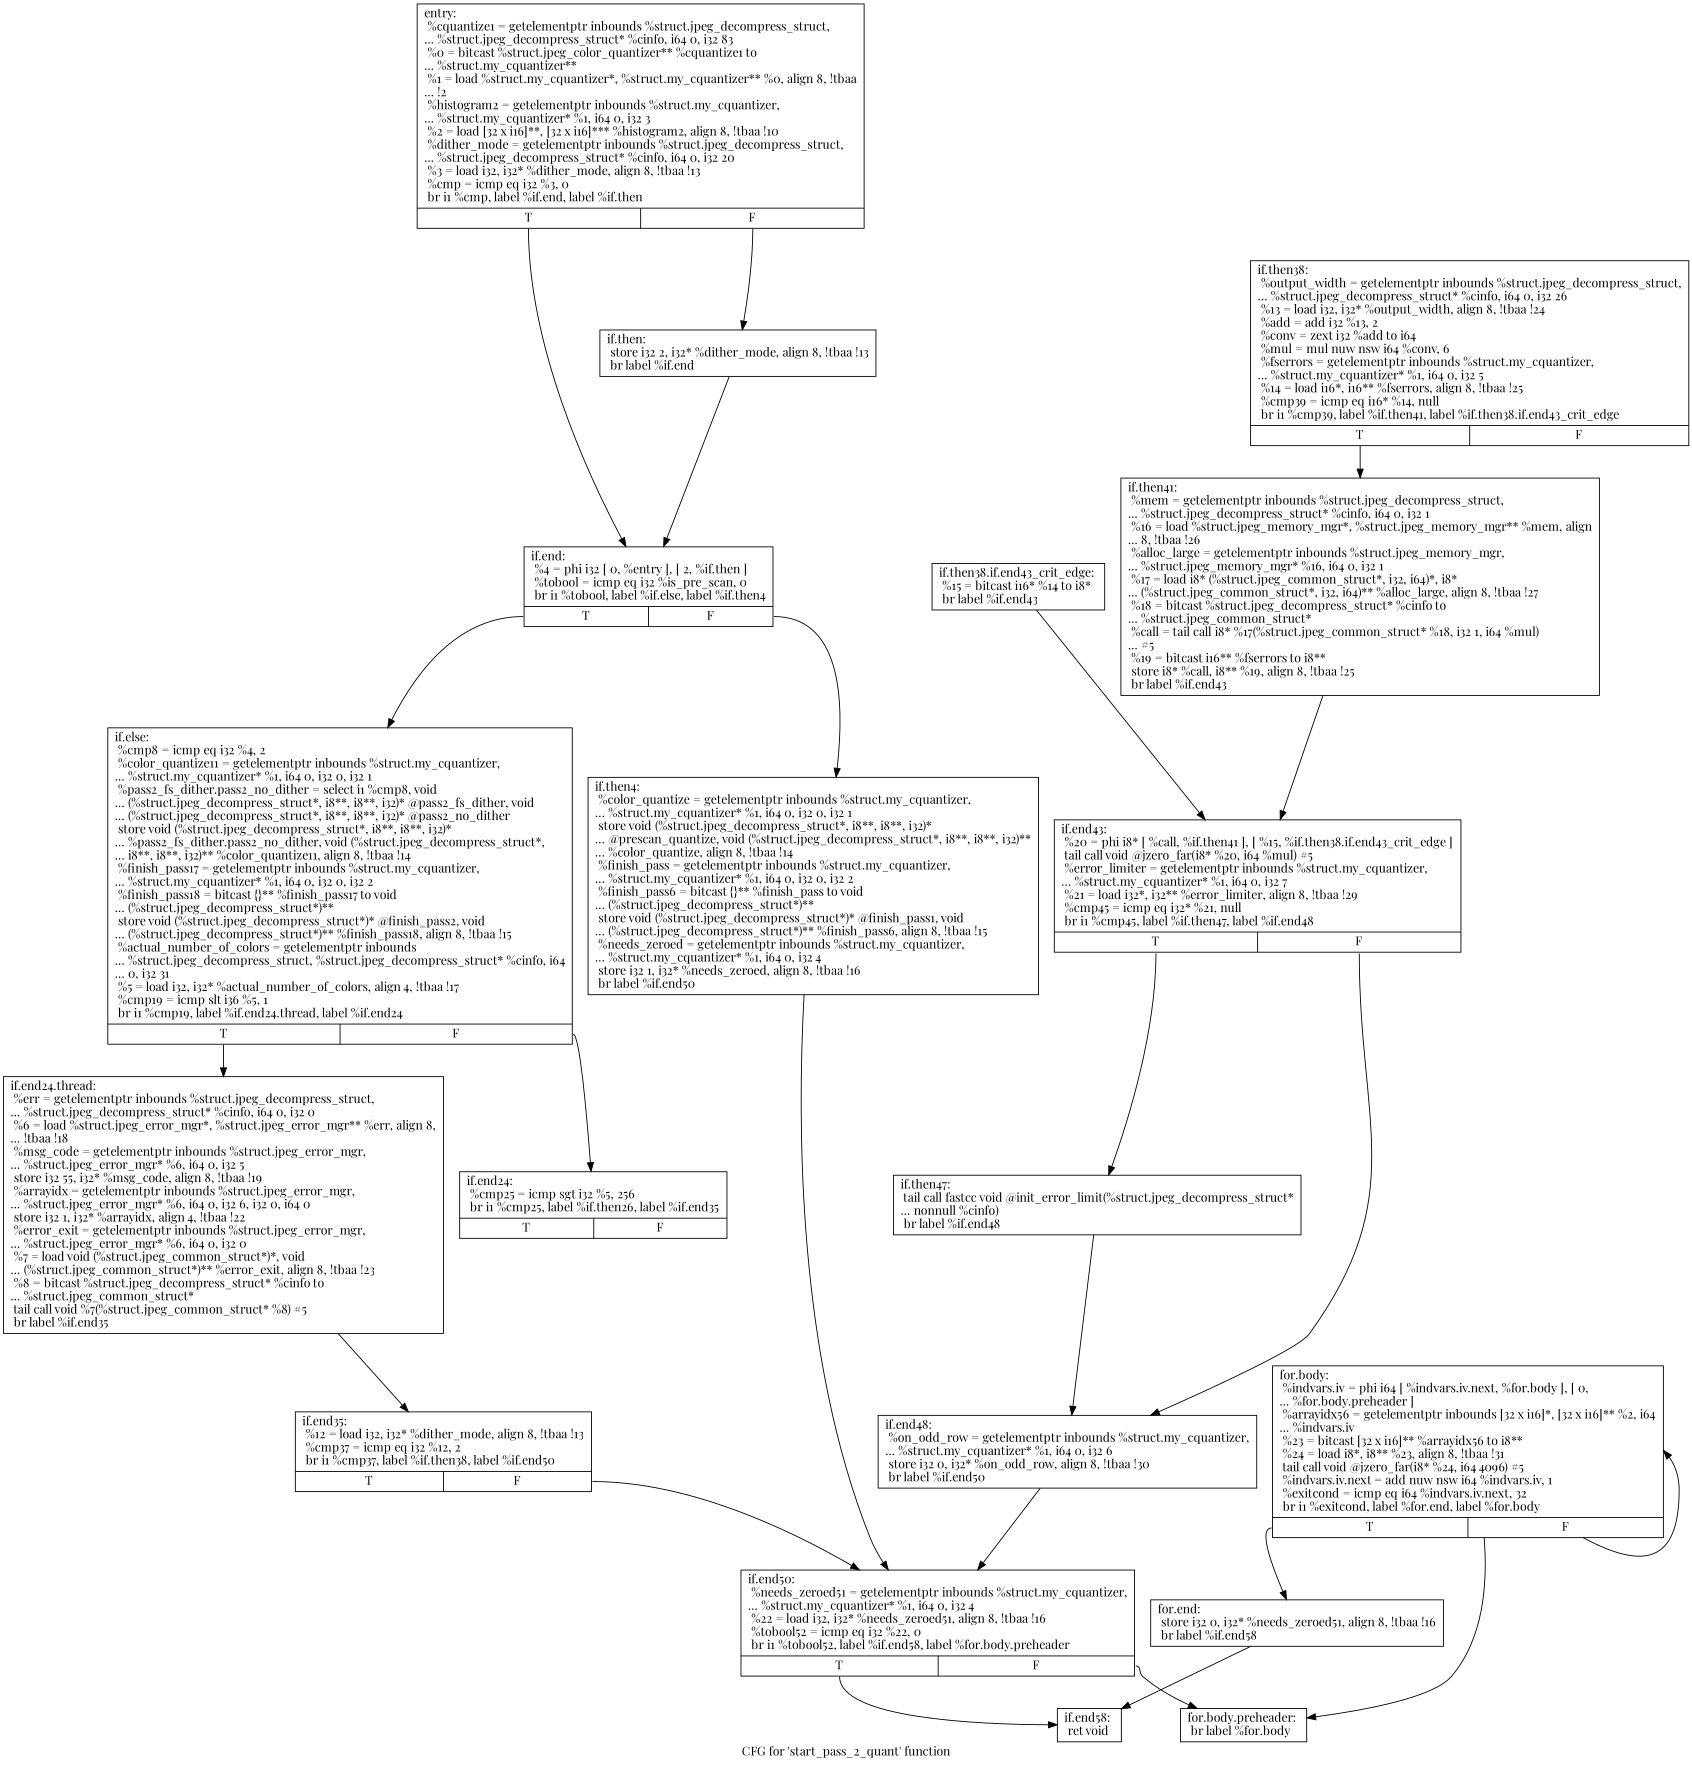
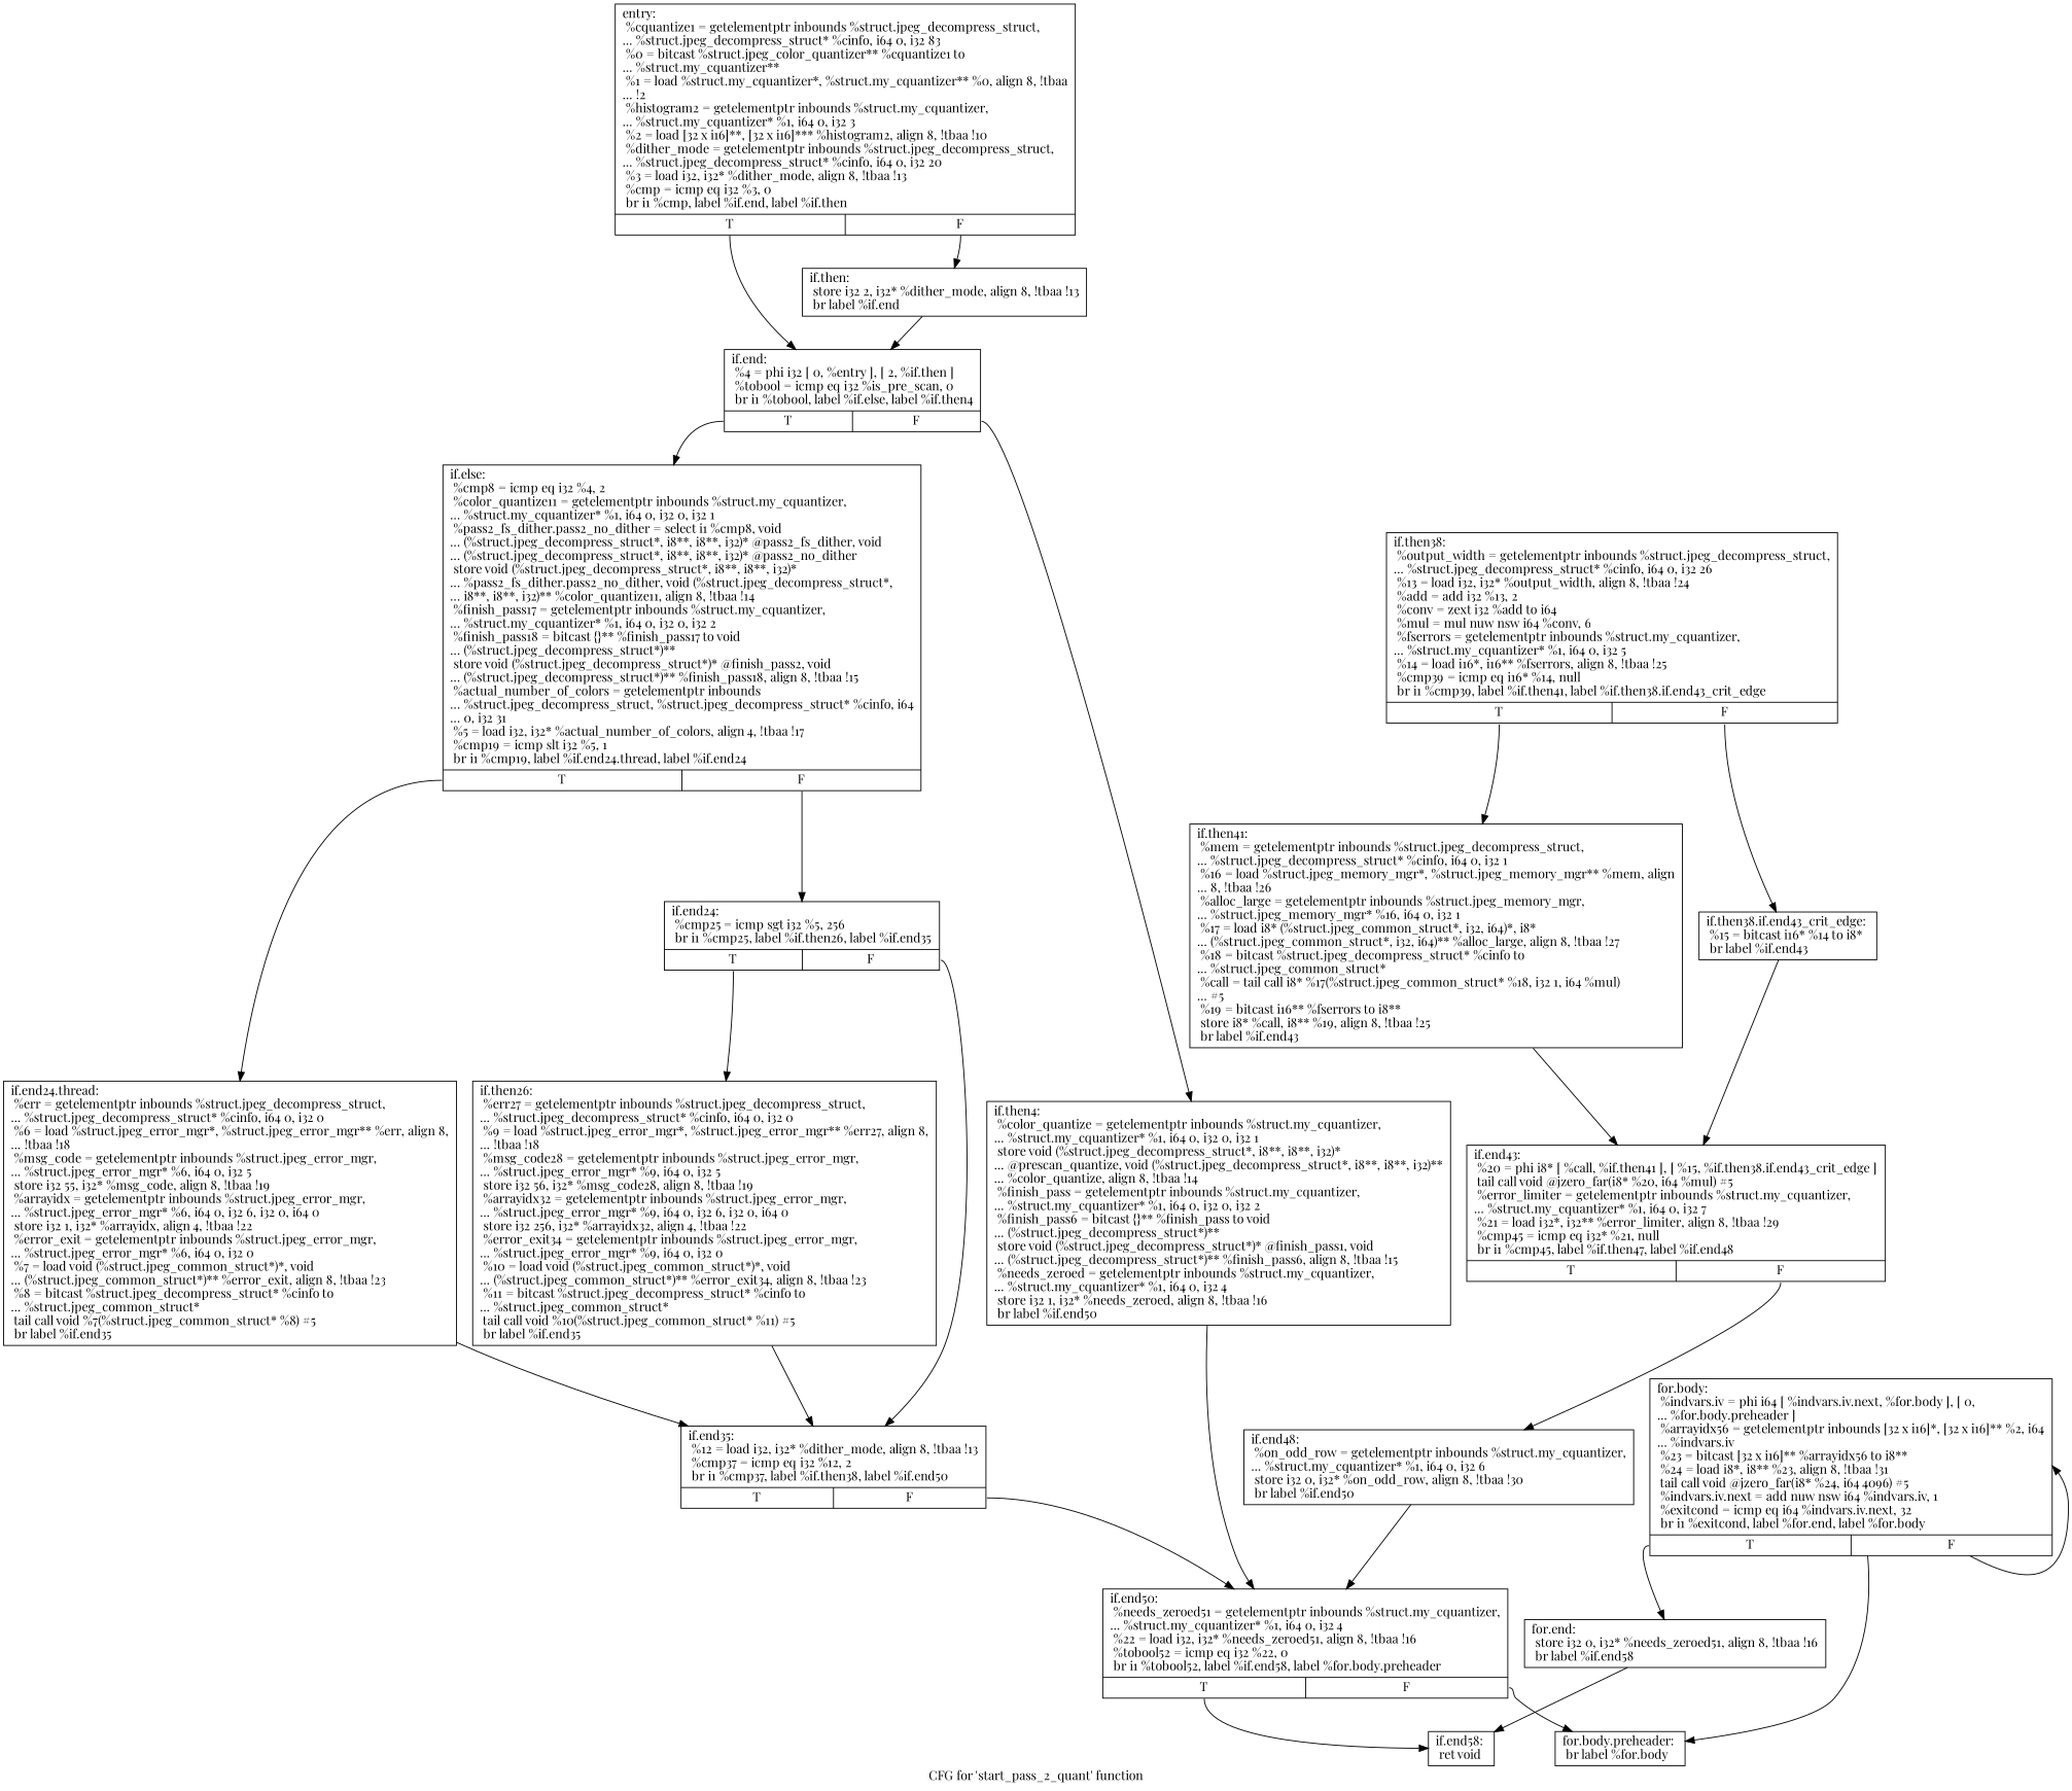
  digraph {
    fontname="Playfair Display"
    label="CFG for 'start_pass_2_quant' function"
    node [fontname="Playfair Display" shape=record]
    edge [fontname="Playfair Display"]
    n1 [label="{entry:\l  %cquantize1 = getelementptr inbounds %struct.jpeg_decompress_struct,\l... %struct.jpeg_decompress_struct* %cinfo, i64 0, i32 83\l  %0 = bitcast %struct.jpeg_color_quantizer** %cquantize1 to\l... %struct.my_cquantizer**\l  %1 = load %struct.my_cquantizer*, %struct.my_cquantizer** %0, align 8, !tbaa\l... !2\l  %histogram2 = getelementptr inbounds %struct.my_cquantizer,\l... %struct.my_cquantizer* %1, i64 0, i32 3\l  %2 = load [32 x i16]**, [32 x i16]*** %histogram2, align 8, !tbaa !10\l  %dither_mode = getelementptr inbounds %struct.jpeg_decompress_struct,\l... %struct.jpeg_decompress_struct* %cinfo, i64 0, i32 20\l  %3 = load i32, i32* %dither_mode, align 8, !tbaa !13\l  %cmp = icmp eq i32 %3, 0\l  br i1 %cmp, label %if.end, label %if.then\l|{<s0>T|<s1>F}}"]
    n2 [label="{if.end:                                           \l  %4 = phi i32 [ 0, %entry ], [ 2, %if.then ]\l  %tobool = icmp eq i32 %is_pre_scan, 0\l  br i1 %tobool, label %if.else, label %if.then4\l|{<s0>T|<s1>F}}"]
    n3 [label="{if.then:                                          \l  store i32 2, i32* %dither_mode, align 8, !tbaa !13\l  br label %if.end\l}"]
-   n4 [label="{if.else:                                          \l  %cmp8 = icmp eq i32 %4, 2\l  %color_quantize11 = getelementptr inbounds %struct.my_cquantizer,\l... %struct.my_cquantizer* %1, i64 0, i32 0, i32 1\l  %pass2_fs_dither.pass2_no_dither = select i1 %cmp8, void\l... (%struct.jpeg_decompress_struct*, i8**, i8**, i32)* @pass2_fs_dither, void\l... (%struct.jpeg_decompress_struct*, i8**, i8**, i32)* @pass2_no_dither\l  store void (%struct.jpeg_decompress_struct*, i8**, i8**, i32)*\l... %pass2_fs_dither.pass2_no_dither, void (%struct.jpeg_decompress_struct*,\l... i8**, i8**, i32)** %color_quantize11, align 8, !tbaa !14\l  %finish_pass17 = getelementptr inbounds %struct.my_cquantizer,\l... %struct.my_cquantizer* %1, i64 0, i32 0, i32 2\l  %finish_pass18 = bitcast \{\}** %finish_pass17 to void\l... (%struct.jpeg_decompress_struct*)**\l  store void (%struct.jpeg_decompress_struct*)* @finish_pass2, void\l... (%struct.jpeg_decompress_struct*)** %finish_pass18, align 8, !tbaa !15\l  %actual_number_of_colors = getelementptr inbounds\l... %struct.jpeg_decompress_struct, %struct.jpeg_decompress_struct* %cinfo, i64\l... 0, i32 31\l  %5 = load i32, i32* %actual_number_of_colors, align 4, !tbaa !17\l  %cmp19 = icmp slt i36 %5, 1\l  br i1 %cmp19, label %if.end24.thread, label %if.end24\l|{<s0>T|<s1>F}}"]
+   n4 [label="{if.else:                                          \l  %cmp8 = icmp eq i32 %4, 2\l  %color_quantize11 = getelementptr inbounds %struct.my_cquantizer,\l... %struct.my_cquantizer* %1, i64 0, i32 0, i32 1\l  %pass2_fs_dither.pass2_no_dither = select i1 %cmp8, void\l... (%struct.jpeg_decompress_struct*, i8**, i8**, i32)* @pass2_fs_dither, void\l... (%struct.jpeg_decompress_struct*, i8**, i8**, i32)* @pass2_no_dither\l  store void (%struct.jpeg_decompress_struct*, i8**, i8**, i32)*\l... %pass2_fs_dither.pass2_no_dither, void (%struct.jpeg_decompress_struct*,\l... i8**, i8**, i32)** %color_quantize11, align 8, !tbaa !14\l  %finish_pass17 = getelementptr inbounds %struct.my_cquantizer,\l... %struct.my_cquantizer* %1, i64 0, i32 0, i32 2\l  %finish_pass18 = bitcast \{\}** %finish_pass17 to void\l... (%struct.jpeg_decompress_struct*)**\l  store void (%struct.jpeg_decompress_struct*)* @finish_pass2, void\l... (%struct.jpeg_decompress_struct*)** %finish_pass18, align 8, !tbaa !15\l  %actual_number_of_colors = getelementptr inbounds\l... %struct.jpeg_decompress_struct, %struct.jpeg_decompress_struct* %cinfo, i64\l... 0, i32 31\l  %5 = load i32, i32* %actual_number_of_colors, align 4, !tbaa !17\l  %cmp19 = icmp slt i32 %5, 1\l  br i1 %cmp19, label %if.end24.thread, label %if.end24\l|{<s0>T|<s1>F}}"]
    n5 [label="{if.then4:                                         \l  %color_quantize = getelementptr inbounds %struct.my_cquantizer,\l... %struct.my_cquantizer* %1, i64 0, i32 0, i32 1\l  store void (%struct.jpeg_decompress_struct*, i8**, i8**, i32)*\l... @prescan_quantize, void (%struct.jpeg_decompress_struct*, i8**, i8**, i32)**\l... %color_quantize, align 8, !tbaa !14\l  %finish_pass = getelementptr inbounds %struct.my_cquantizer,\l... %struct.my_cquantizer* %1, i64 0, i32 0, i32 2\l  %finish_pass6 = bitcast \{\}** %finish_pass to void\l... (%struct.jpeg_decompress_struct*)**\l  store void (%struct.jpeg_decompress_struct*)* @finish_pass1, void\l... (%struct.jpeg_decompress_struct*)** %finish_pass6, align 8, !tbaa !15\l  %needs_zeroed = getelementptr inbounds %struct.my_cquantizer,\l... %struct.my_cquantizer* %1, i64 0, i32 4\l  store i32 1, i32* %needs_zeroed, align 8, !tbaa !16\l  br label %if.end50\l}"]
    n6 [label="{if.end24.thread:                                  \l  %err = getelementptr inbounds %struct.jpeg_decompress_struct,\l... %struct.jpeg_decompress_struct* %cinfo, i64 0, i32 0\l  %6 = load %struct.jpeg_error_mgr*, %struct.jpeg_error_mgr** %err, align 8,\l... !tbaa !18\l  %msg_code = getelementptr inbounds %struct.jpeg_error_mgr,\l... %struct.jpeg_error_mgr* %6, i64 0, i32 5\l  store i32 55, i32* %msg_code, align 8, !tbaa !19\l  %arrayidx = getelementptr inbounds %struct.jpeg_error_mgr,\l... %struct.jpeg_error_mgr* %6, i64 0, i32 6, i32 0, i64 0\l  store i32 1, i32* %arrayidx, align 4, !tbaa !22\l  %error_exit = getelementptr inbounds %struct.jpeg_error_mgr,\l... %struct.jpeg_error_mgr* %6, i64 0, i32 0\l  %7 = load void (%struct.jpeg_common_struct*)*, void\l... (%struct.jpeg_common_struct*)** %error_exit, align 8, !tbaa !23\l  %8 = bitcast %struct.jpeg_decompress_struct* %cinfo to\l... %struct.jpeg_common_struct*\l  tail call void %7(%struct.jpeg_common_struct* %8) #5\l  br label %if.end35\l}"]
    n7 [label="{if.end24:                                         \l  %cmp25 = icmp sgt i32 %5, 256\l  br i1 %cmp25, label %if.then26, label %if.end35\l|{<s0>T|<s1>F}}"]
    n8 [label="{if.end50:                                         \l  %needs_zeroed51 = getelementptr inbounds %struct.my_cquantizer,\l... %struct.my_cquantizer* %1, i64 0, i32 4\l  %22 = load i32, i32* %needs_zeroed51, align 8, !tbaa !16\l  %tobool52 = icmp eq i32 %22, 0\l  br i1 %tobool52, label %if.end58, label %for.body.preheader\l|{<s0>T|<s1>F}}"]
    n9 [label="{if.end35:                                         \l  %12 = load i32, i32* %dither_mode, align 8, !tbaa !13\l  %cmp37 = icmp eq i32 %12, 2\l  br i1 %cmp37, label %if.then38, label %if.end50\l|{<s0>T|<s1>F}}"]
+   n10 [label="{if.then26:                                        \l  %err27 = getelementptr inbounds %struct.jpeg_decompress_struct,\l... %struct.jpeg_decompress_struct* %cinfo, i64 0, i32 0\l  %9 = load %struct.jpeg_error_mgr*, %struct.jpeg_error_mgr** %err27, align 8,\l... !tbaa !18\l  %msg_code28 = getelementptr inbounds %struct.jpeg_error_mgr,\l... %struct.jpeg_error_mgr* %9, i64 0, i32 5\l  store i32 56, i32* %msg_code28, align 8, !tbaa !19\l  %arrayidx32 = getelementptr inbounds %struct.jpeg_error_mgr,\l... %struct.jpeg_error_mgr* %9, i64 0, i32 6, i32 0, i64 0\l  store i32 256, i32* %arrayidx32, align 4, !tbaa !22\l  %error_exit34 = getelementptr inbounds %struct.jpeg_error_mgr,\l... %struct.jpeg_error_mgr* %9, i64 0, i32 0\l  %10 = load void (%struct.jpeg_common_struct*)*, void\l... (%struct.jpeg_common_struct*)** %error_exit34, align 8, !tbaa !23\l  %11 = bitcast %struct.jpeg_decompress_struct* %cinfo to\l... %struct.jpeg_common_struct*\l  tail call void %10(%struct.jpeg_common_struct* %11) #5\l  br label %if.end35\l}"]
    n11 [label="{if.end58:                                         \l  ret void\l}"]
    n12 [label="{for.body.preheader:                               \l  br label %for.body\l}"]
    n13 [label="{if.then38:                                        \l  %output_width = getelementptr inbounds %struct.jpeg_decompress_struct,\l... %struct.jpeg_decompress_struct* %cinfo, i64 0, i32 26\l  %13 = load i32, i32* %output_width, align 8, !tbaa !24\l  %add = add i32 %13, 2\l  %conv = zext i32 %add to i64\l  %mul = mul nuw nsw i64 %conv, 6\l  %fserrors = getelementptr inbounds %struct.my_cquantizer,\l... %struct.my_cquantizer* %1, i64 0, i32 5\l  %14 = load i16*, i16** %fserrors, align 8, !tbaa !25\l  %cmp39 = icmp eq i16* %14, null\l  br i1 %cmp39, label %if.then41, label %if.then38.if.end43_crit_edge\l|{<s0>T|<s1>F}}"]
    n14 [label="{if.then41:                                        \l  %mem = getelementptr inbounds %struct.jpeg_decompress_struct,\l... %struct.jpeg_decompress_struct* %cinfo, i64 0, i32 1\l  %16 = load %struct.jpeg_memory_mgr*, %struct.jpeg_memory_mgr** %mem, align\l... 8, !tbaa !26\l  %alloc_large = getelementptr inbounds %struct.jpeg_memory_mgr,\l... %struct.jpeg_memory_mgr* %16, i64 0, i32 1\l  %17 = load i8* (%struct.jpeg_common_struct*, i32, i64)*, i8*\l... (%struct.jpeg_common_struct*, i32, i64)** %alloc_large, align 8, !tbaa !27\l  %18 = bitcast %struct.jpeg_decompress_struct* %cinfo to\l... %struct.jpeg_common_struct*\l  %call = tail call i8* %17(%struct.jpeg_common_struct* %18, i32 1, i64 %mul)\l... #5\l  %19 = bitcast i16** %fserrors to i8**\l  store i8* %call, i8** %19, align 8, !tbaa !25\l  br label %if.end43\l}"]
    n15 [label="{if.then38.if.end43_crit_edge:                     \l  %15 = bitcast i16* %14 to i8*\l  br label %if.end43\l}"]
    n16 [label="{if.end43:                                         \l  %20 = phi i8* [ %call, %if.then41 ], [ %15, %if.then38.if.end43_crit_edge ]\l  tail call void @jzero_far(i8* %20, i64 %mul) #5\l  %error_limiter = getelementptr inbounds %struct.my_cquantizer,\l... %struct.my_cquantizer* %1, i64 0, i32 7\l  %21 = load i32*, i32** %error_limiter, align 8, !tbaa !29\l  %cmp45 = icmp eq i32* %21, null\l  br i1 %cmp45, label %if.then47, label %if.end48\l|{<s0>T|<s1>F}}"]
-   n17 [label="{if.then47:                                        \l  tail call fastcc void @init_error_limit(%struct.jpeg_decompress_struct*\l... nonnull %cinfo)\l  br label %if.end48\l}"]
    n18 [label="{if.end48:                                         \l  %on_odd_row = getelementptr inbounds %struct.my_cquantizer,\l... %struct.my_cquantizer* %1, i64 0, i32 6\l  store i32 0, i32* %on_odd_row, align 8, !tbaa !30\l  br label %if.end50\l}"]
    n19 [label="{for.body:                                         \l  %indvars.iv = phi i64 [ %indvars.iv.next, %for.body ], [ 0,\l... %for.body.preheader ]\l  %arrayidx56 = getelementptr inbounds [32 x i16]*, [32 x i16]** %2, i64\l... %indvars.iv\l  %23 = bitcast [32 x i16]** %arrayidx56 to i8**\l  %24 = load i8*, i8** %23, align 8, !tbaa !31\l  tail call void @jzero_far(i8* %24, i64 4096) #5\l  %indvars.iv.next = add nuw nsw i64 %indvars.iv, 1\l  %exitcond = icmp eq i64 %indvars.iv.next, 32\l  br i1 %exitcond, label %for.end, label %for.body\l|{<s0>T|<s1>F}}"]
    n20 [label="{for.end:                                          \l  store i32 0, i32* %needs_zeroed51, align 8, !tbaa !16\l  br label %if.end58\l}"]
    n1 -> n2 [tailport=s0]
    n1 -> n3 [tailport=s1]
    n2 -> n4 [tailport=s0]
    n2 -> n5 [tailport=s1]
    n3 -> n2
    n4 -> n6 [tailport=s0]
    n4 -> n7 [tailport=s1]
    n5 -> n8
    n6 -> n9
+   n7 -> n9 [tailport=s1]
+   n7 -> n10 [tailport=s0]
    n8 -> n11 [tailport=s0]
    n8 -> n12 [tailport=s1]
    n9 -> n8 [tailport=s1]
+   n10 -> n9
    n13 -> n14 [tailport=s0]
+   n13 -> n15 [tailport=s1]
    n14 -> n16
    n15 -> n16
-   n16 -> n17 [tailport=s0]
    n16 -> n18 [tailport=s1]
-   n17 -> n18
    n18 -> n8
    n19 -> n12
    n19 -> n19 [tailport=s1]
    n19 -> n20 [tailport=s0]
    n20 -> n11
  }
